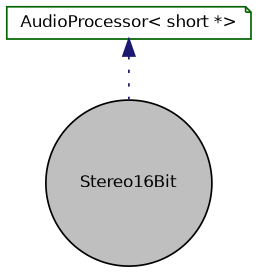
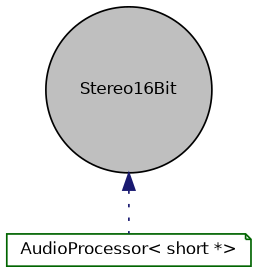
  digraph {
    node [fontname=Helvetica fontsize=10 style=filled]
    n1 [color=black fillcolor=grey75 fontcolor=black height=0.2 label=Stereo16Bit shape=circle width=0.4]
    n2 [color=darkgreen fillcolor=white height=0.2 label="AudioProcessor\< short *\>" shape=note width=0.4]
-   n2 -> n1 [color=midnightblue dir=back fontname=Helvetica fontsize=10 labelfontname=Helvetica labelfontsize=10 style=dotted]
+   n1 -> n2 [color=midnightblue dir=back fontname=Helvetica fontsize=10 labelfontname=Helvetica labelfontsize=10 style=dotted]
  }
